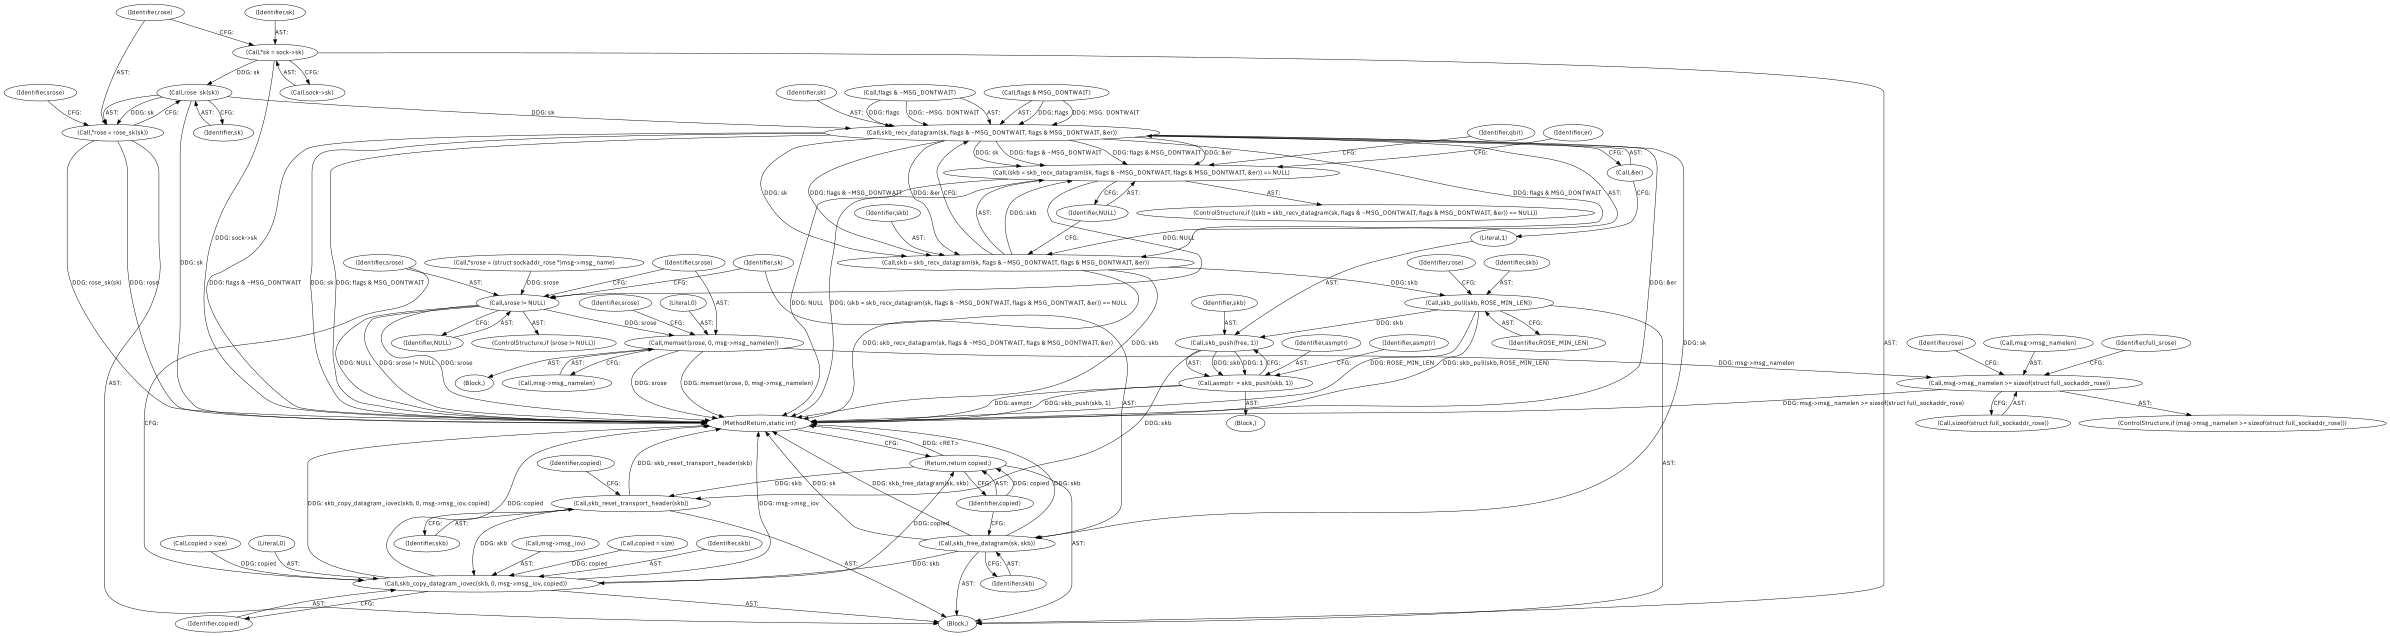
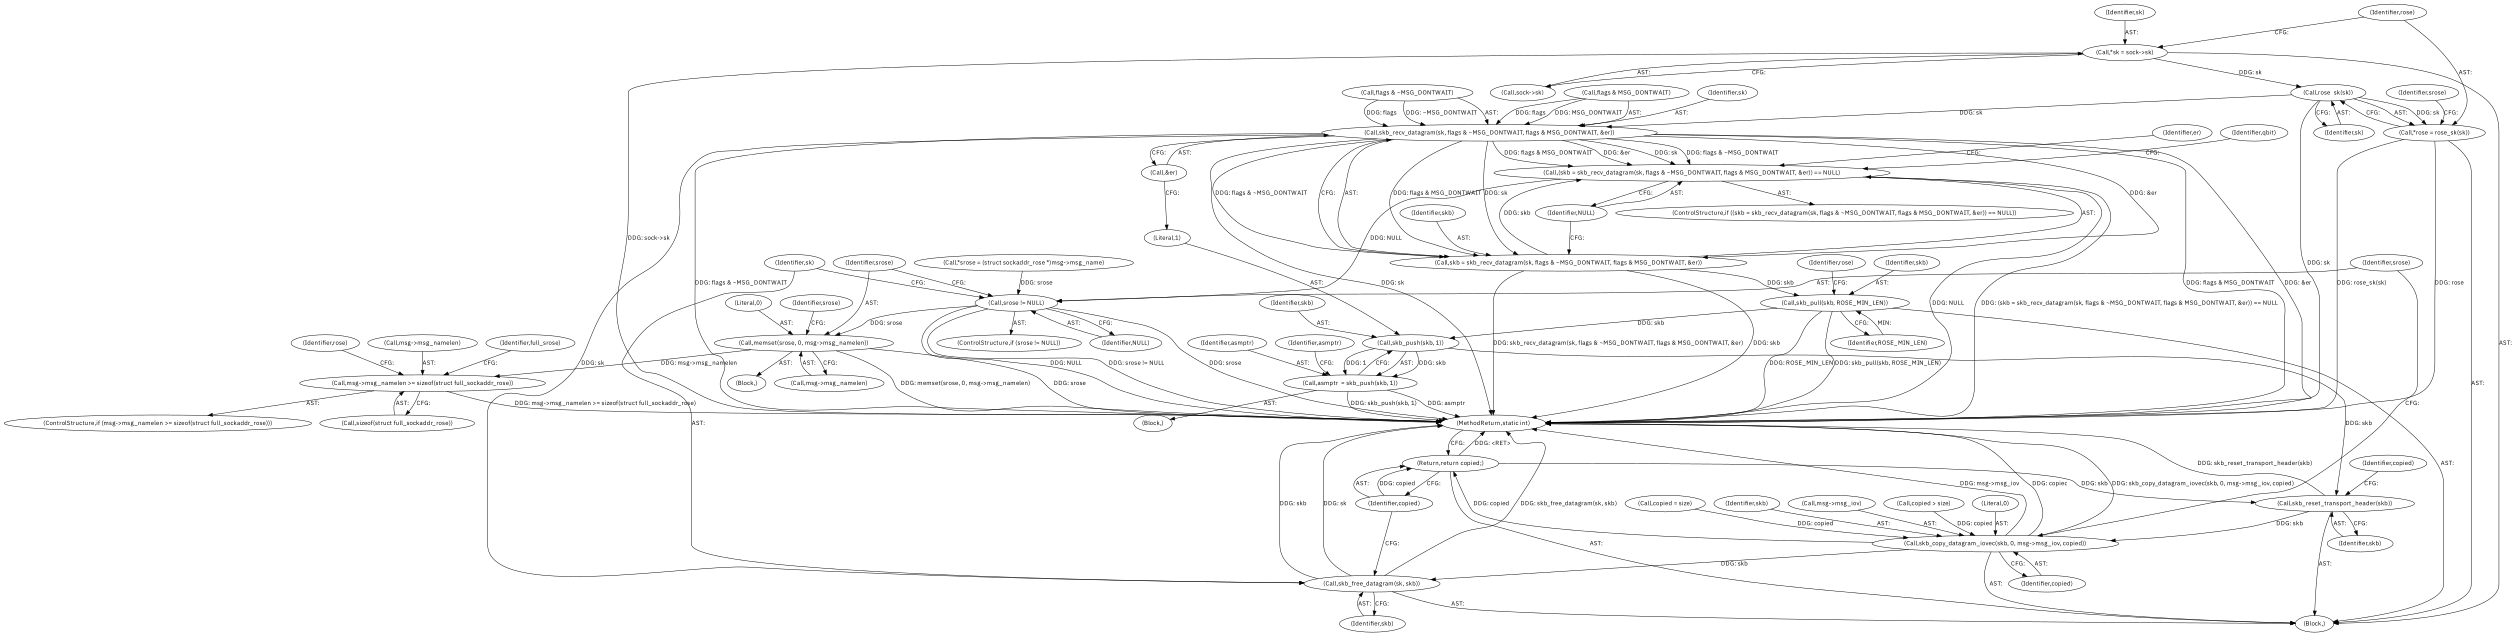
  digraph {
    fontname="IBM Plex Sans"
    node [fontname="IBM Plex Sans"]
    edge [fontname="IBM Plex Sans"]
    n1 [label="(Call,rose_sk(sk))"]
    n2 [label="(Call,*rose = rose_sk(sk))"]
    n3 [label="(Call,skb_recv_datagram(sk, flags & ~MSG_DONTWAIT, flags & MSG_DONTWAIT, &er))"]
    n4 [label="(Identifier,sk)"]
    n5 [label="(MethodReturn,static int)"]
    n6 [label="(Block,)"]
    n7 [label="(Call,(skb = skb_recv_datagram(sk, flags & ~MSG_DONTWAIT, flags & MSG_DONTWAIT, &er)) == NULL)"]
    n8 [label="(Call,skb = skb_recv_datagram(sk, flags & ~MSG_DONTWAIT, flags & MSG_DONTWAIT, &er))"]
    n9 [label="(Call,skb_free_datagram(sk, skb))"]
    n10 [label="(Call,&er)"]
    n11 [label="(Return,return copied;)"]
    n12 [label="(Call,*sk = sock->sk)"]
    n13 [label="(Call,sock->sk)"]
    n14 [label="(Call,srose != NULL)"]
    n15 [label="(Identifier,NULL)"]
    n16 [label="(ControlStructure,if ((skb = skb_recv_datagram(sk, flags & ~MSG_DONTWAIT, flags & MSG_DONTWAIT, &er)) == NULL))"]
    n17 [label="(Call,skb_pull(skb, ROSE_MIN_LEN))"]
    n18 [label="(Identifier,skb)"]
    n19 [label="(Literal,1)"]
    n20 [label="(Call,memset(srose, 0, msg->msg_namelen))"]
    n21 [label="(Identifier,NULL)"]
    n22 [label="(ControlStructure,if (srose != NULL))"]
    n23 [label="(Call,msg->msg_namelen >= sizeof(struct full_sockaddr_rose))"]
    n24 [label="(Call,msg->msg_namelen)"]
    n25 [label="(Block,)"]
    n26 [label="(Call,sizeof(struct full_sockaddr_rose))"]
    n27 [label="(ControlStructure,if (msg->msg_namelen >= sizeof(struct full_sockaddr_rose)))"]
-   n28 [label="(Call,skb_push(free, 1))"]
+   n28 [label="(Call,skb_push(skb, 1))"]
    n29 [label="(Identifier,ROSE_MIN_LEN)"]
    n30 [label="(Call,skb_reset_transport_header(skb))"]
    n31 [label="(Call,asmptr  = skb_push(skb, 1))"]
    n32 [label="(Call,skb_copy_datagram_iovec(skb, 0, msg->msg_iov, copied))"]
    n33 [label="(Identifier,skb)"]
    n34 [label="(Block,)"]
    n35 [label="(Identifier,copied)"]
    n36 [label="(Identifier,copied)"]
    n37 [label="(Identifier,srose)"]
    n38 [label="(Identifier,asmptr)"]
    n39 [label="(Identifier,rose)"]
    n40 [label="(Call,copied = size)"]
    n41 [label="(Identifier,asmptr)"]
    n42 [label="(Identifier,qbit)"]
    n43 [label="(Identifier,rose)"]
    n44 [label="(Identifier,rose)"]
    n45 [label="(Call,msg->msg_namelen)"]
    n46 [label="(Identifier,sk)"]
    n47 [label="(Identifier,skb)"]
    n48 [label="(Literal,0)"]
    n49 [label="(Identifier,srose)"]
    n50 [label="(Call,msg->msg_iov)"]
    n51 [label="(Call,flags & ~MSG_DONTWAIT)"]
    n52 [label="(Identifier,srose)"]
    n53 [label="(Call,flags & MSG_DONTWAIT)"]
    n54 [label="(Identifier,sk)"]
    n55 [label="(Call,copied > size)"]
    n56 [label="(Literal,0)"]
    n57 [label="(Identifier,srose)"]
    n58 [label="(Identifier,sk)"]
    n59 [label="(Identifier,copied)"]
    n60 [label="(Identifier,skb)"]
    n61 [label="(Identifier,er)"]
    n62 [label="(Call,*srose = (struct sockaddr_rose *)msg->msg_name)"]
    n63 [label="(Identifier,skb)"]
    n64 [label="(Identifier,full_srose)"]
    n65 [label="(Identifier,skb)"]
    n1 -> n2 [label="AST: "]
    n1 -> n2 [label="DDG: sk"]
    n1 -> n3 [label="DDG: sk"]
    n1 -> n4 [label="CFG: "]
    n1 -> n5 [label="DDG: sk"]
    n2 -> n1 [label="CFG: "]
    n2 -> n5 [label="DDG: rose"]
    n2 -> n5 [label="DDG: rose_sk(sk)"]
    n2 -> n6 [label="AST: "]
    n3 -> n5 [label="DDG: flags & MSG_DONTWAIT"]
    n3 -> n5 [label="DDG: &er"]
    n3 -> n5 [label="DDG: flags & ~MSG_DONTWAIT"]
    n3 -> n5 [label="DDG: sk"]
    n3 -> n7 [label="DDG: sk"]
    n3 -> n7 [label="DDG: flags & ~MSG_DONTWAIT"]
    n3 -> n7 [label="DDG: flags & MSG_DONTWAIT"]
    n3 -> n7 [label="DDG: &er"]
    n3 -> n8 [label="AST: "]
    n3 -> n8 [label="DDG: sk"]
    n3 -> n8 [label="DDG: flags & ~MSG_DONTWAIT"]
    n3 -> n8 [label="DDG: flags & MSG_DONTWAIT"]
    n3 -> n8 [label="DDG: &er"]
    n3 -> n9 [label="DDG: sk"]
    n3 -> n10 [label="CFG: "]
    n4 -> n1 [label="AST: "]
    n5 -> n11 [label="CFG: "]
    n7 -> n5 [label="DDG: NULL"]
    n7 -> n5 [label="DDG: (skb = skb_recv_datagram(sk, flags & ~MSG_DONTWAIT, flags & MSG_DONTWAIT, &er)) == NULL"]
    n7 -> n14 [label="DDG: NULL"]
    n7 -> n15 [label="CFG: "]
    n7 -> n16 [label="AST: "]
    n8 -> n3 [label="CFG: "]
    n8 -> n5 [label="DDG: skb"]
    n8 -> n5 [label="DDG: skb_recv_datagram(sk, flags & ~MSG_DONTWAIT, flags & MSG_DONTWAIT, &er)"]
    n8 -> n7 [label="AST: "]
    n8 -> n7 [label="DDG: skb"]
    n8 -> n17 [label="DDG: skb"]
    n9 -> n5 [label="DDG: sk"]
    n9 -> n5 [label="DDG: skb_free_datagram(sk, skb)"]
    n9 -> n5 [label="DDG: skb"]
    n9 -> n6 [label="AST: "]
    n9 -> n18 [label="CFG: "]
    n10 -> n3 [label="AST: "]
    n10 -> n19 [label="CFG: "]
    n11 -> n5 [label="DDG: <RET>"]
    n11 -> n6 [label="AST: "]
    n11 -> n30 [label="DDG: skb"]
    n11 -> n36 [label="CFG: "]
    n12 -> n1 [label="DDG: sk"]
    n12 -> n5 [label="DDG: sock->sk"]
    n12 -> n6 [label="AST: "]
    n12 -> n13 [label="CFG: "]
    n13 -> n12 [label="AST: "]
    n14 -> n5 [label="DDG: srose != NULL"]
    n14 -> n5 [label="DDG: srose"]
    n14 -> n5 [label="DDG: NULL"]
    n14 -> n20 [label="DDG: srose"]
    n14 -> n21 [label="CFG: "]
    n14 -> n22 [label="AST: "]
    n15 -> n7 [label="AST: "]
    n15 -> n8 [label="CFG: "]
    n17 -> n5 [label="DDG: ROSE_MIN_LEN"]
    n17 -> n5 [label="DDG: skb_pull(skb, ROSE_MIN_LEN)"]
    n17 -> n6 [label="AST: "]
    n17 -> n28 [label="DDG: skb"]
    n17 -> n29 [label="CFG: "]
    n18 -> n9 [label="AST: "]
    n19 -> n28 [label="AST: "]
    n20 -> n5 [label="DDG: srose"]
    n20 -> n5 [label="DDG: memset(srose, 0, msg->msg_namelen)"]
    n20 -> n23 [label="DDG: msg->msg_namelen"]
    n20 -> n24 [label="CFG: "]
    n20 -> n25 [label="AST: "]
    n21 -> n14 [label="AST: "]
    n23 -> n5 [label="DDG: msg->msg_namelen >= sizeof(struct full_sockaddr_rose)"]
    n23 -> n26 [label="CFG: "]
    n23 -> n27 [label="AST: "]
    n24 -> n20 [label="AST: "]
    n26 -> n23 [label="AST: "]
    n28 -> n30 [label="DDG: skb"]
    n28 -> n31 [label="AST: "]
    n28 -> n31 [label="DDG: skb"]
    n28 -> n31 [label="DDG: 1"]
-   n29 -> n17 [label="AST: "]
+   n29 -> n17 [label="MIN: "]
    n30 -> n5 [label="DDG: skb_reset_transport_header(skb)"]
    n30 -> n6 [label="AST: "]
    n30 -> n32 [label="DDG: skb"]
    n30 -> n33 [label="CFG: "]
    n31 -> n5 [label="DDG: skb_push(skb, 1)"]
    n31 -> n5 [label="DDG: asmptr"]
    n31 -> n28 [label="CFG: "]
    n31 -> n34 [label="AST: "]
    n32 -> n5 [label="DDG: copied"]
    n32 -> n5 [label="DDG: skb_copy_datagram_iovec(skb, 0, msg->msg_iov, copied)"]
    n32 -> n5 [label="DDG: msg->msg_iov"]
    n32 -> n6 [label="AST: "]
-   n9 -> n32 [label="DDG: skb"]
+   n32 -> n9 [label="DDG: skb"]
    n32 -> n11 [label="DDG: copied"]
    n32 -> n35 [label="CFG: "]
    n33 -> n30 [label="AST: "]
    n35 -> n32 [label="AST: "]
    n36 -> n9 [label="CFG: "]
    n36 -> n11 [label="AST: "]
    n36 -> n11 [label="DDG: copied"]
    n37 -> n20 [label="CFG: "]
    n38 -> n31 [label="AST: "]
    n39 -> n2 [label="AST: "]
    n39 -> n12 [label="CFG: "]
    n40 -> n32 [label="DDG: copied"]
    n41 -> n31 [label="CFG: "]
    n42 -> n7 [label="CFG: "]
    n43 -> n17 [label="CFG: "]
    n44 -> n23 [label="CFG: "]
    n45 -> n23 [label="AST: "]
    n46 -> n12 [label="AST: "]
    n47 -> n32 [label="AST: "]
    n48 -> n20 [label="AST: "]
    n49 -> n14 [label="CFG: "]
    n49 -> n20 [label="AST: "]
    n50 -> n32 [label="AST: "]
    n51 -> n3 [label="AST: "]
    n51 -> n3 [label="DDG: flags"]
    n51 -> n3 [label="DDG: ~MSG_DONTWAIT"]
    n52 -> n2 [label="CFG: "]
    n53 -> n3 [label="AST: "]
    n53 -> n3 [label="DDG: flags"]
    n53 -> n3 [label="DDG: MSG_DONTWAIT"]
    n54 -> n9 [label="AST: "]
    n54 -> n14 [label="CFG: "]
    n55 -> n32 [label="DDG: copied"]
    n56 -> n32 [label="AST: "]
    n57 -> n14 [label="AST: "]
    n57 -> n32 [label="CFG: "]
    n58 -> n3 [label="AST: "]
    n59 -> n30 [label="CFG: "]
    n60 -> n8 [label="AST: "]
    n61 -> n7 [label="CFG: "]
    n62 -> n14 [label="DDG: srose"]
    n63 -> n28 [label="AST: "]
    n64 -> n23 [label="CFG: "]
    n65 -> n17 [label="AST: "]
  }
